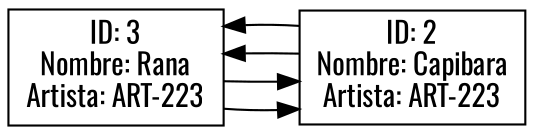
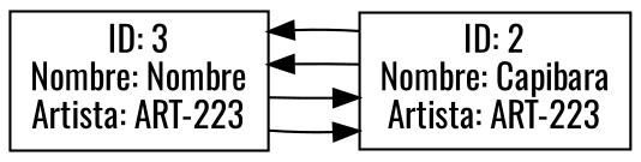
  digraph {
    rankdir=LR
    fontname=Oswald
    node [shape=record fontname=Oswald]
    edge [fontname=Oswald]
-   n1 [label="ID: 3\nNombre: Rana\nArtista: ART-223"]
+   n1 [label="ID: 3\nNombre: Nombre\nArtista: ART-223"]
    n2 [label="ID: 2\nNombre: Capibara\nArtista: ART-223"]
    n1 -> n2
    n1 -> n2
    n2 -> n1
    n2 -> n1
  }
